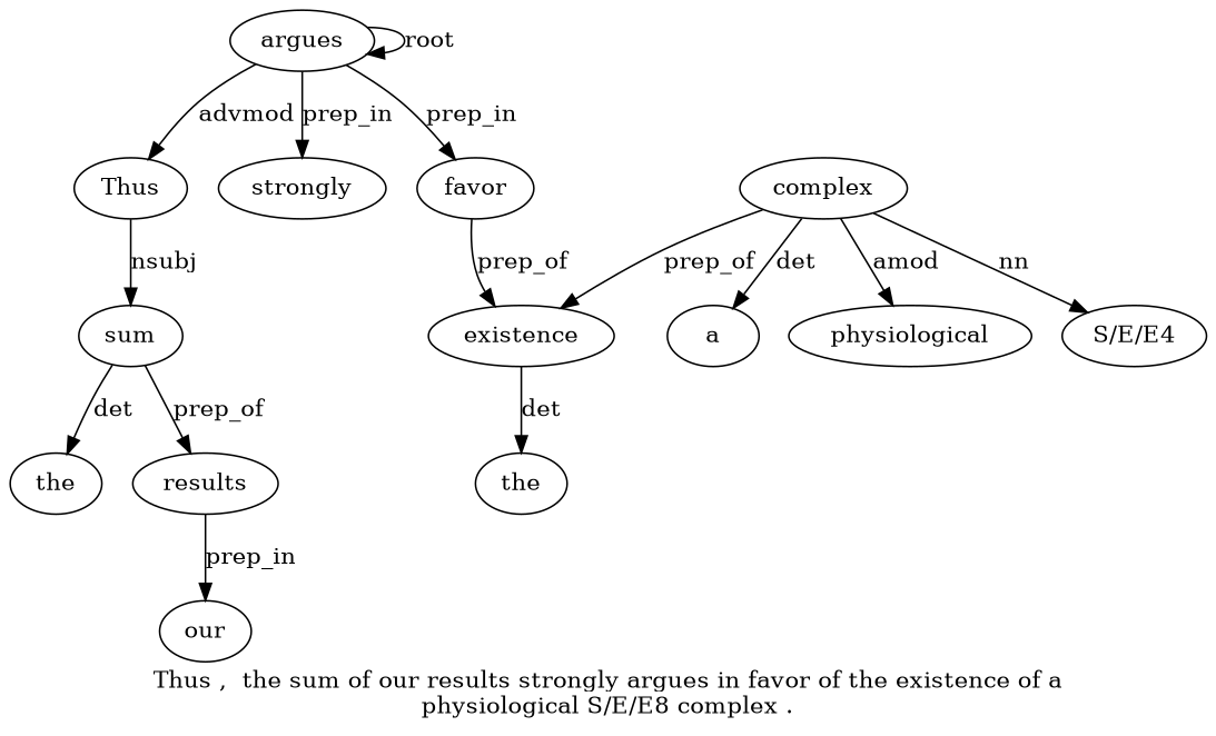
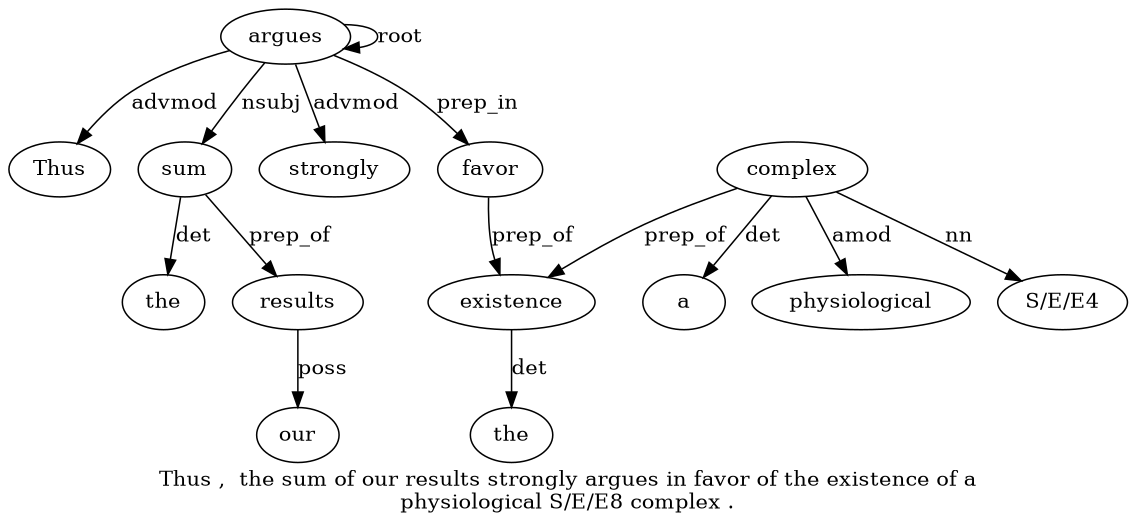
  digraph {
    label="Thus ,  the sum of our results strongly argues in favor of the existence of a\nphysiological S/E/E8 complex ."
    node [fillcolor=white style=filled]
    n1 [label=argues]
    n2 [label=Thus]
    n3 [label=sum]
    n4 [label=strongly]
    n5 [label=favor]
    n6 [label=the]
    n7 [label=results]
    n8 [label=existence]
    n9 [label=our]
    n10 [label=the]
    n11 [label=complex]
    n12 [label=a]
    n13 [label=physiological]
    n14 [label="S/E/E4"]
    n1 -> n1 [label=root]
    n1 -> n2 [label=advmod]
-   n2 -> n3 [label=nsubj]
-   n1 -> n4 [label=prep_in]
+   n1 -> n3 [label=nsubj]
+   n1 -> n4 [label=advmod]
    n1 -> n5 [label=prep_in]
    n3 -> n6 [label=det]
    n3 -> n7 [label=prep_of]
    n5 -> n8 [label=prep_of]
-   n7 -> n9 [label=prep_in]
+   n7 -> n9 [label=poss]
    n8 -> n10 [label=det]
    n11 -> n8 [label=prep_of]
    n11 -> n12 [label=det]
    n11 -> n13 [label=amod]
    n11 -> n14 [label=nn]
  }
